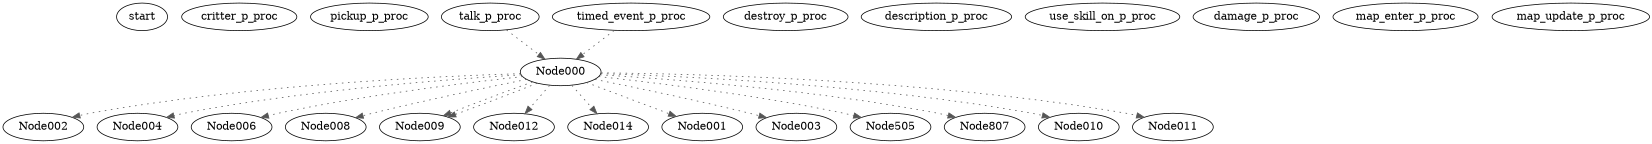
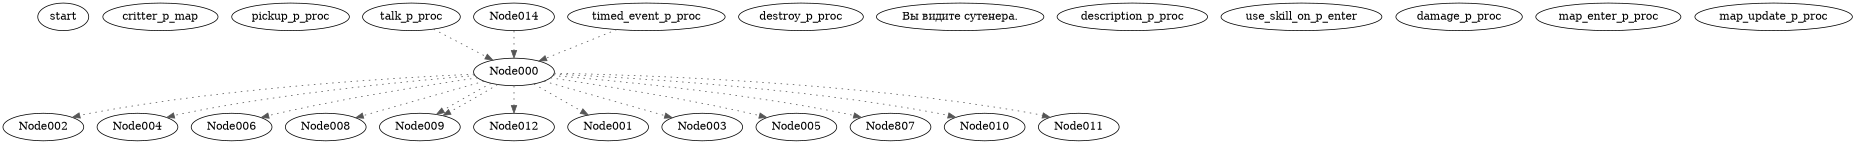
  digraph {
    node [color="#000000" fillcolor="#FFFFFF" style=filled]
    edge [color="#555555" style=dotted]
    start
-   critter_p_proc
+   critter_p_proc [label=critter_p_map]
    pickup_p_proc
    talk_p_proc
    Node000
    Node002
    Node004
    Node006
    Node008
    Node009
    Node012
    Node014
    Node001
    Node003
-   Node005 [label=Node505]
+   Node005
    n16 [label=Node807]
    Node010
    Node011
    destroy_p_proc
+   n20 [label="Вы видите сутенера."]
    description_p_proc
-   use_skill_on_p_proc
+   use_skill_on_p_proc [label=use_skill_on_p_enter]
    damage_p_proc
    map_enter_p_proc
    timed_event_p_proc
    map_update_p_proc
    talk_p_proc -> Node000
    Node000 -> Node002
    Node000 -> Node004
    Node000 -> Node006
    Node000 -> Node008
    Node000 -> Node009
    Node000 -> Node009
    Node000 -> Node012
-   Node000 -> Node014
+   Node014 -> Node000
    Node000 -> Node001
    Node000 -> Node003
    Node000 -> Node005
    Node000 -> n16
    Node000 -> Node010
    Node000 -> Node011
    timed_event_p_proc -> Node000
  }
